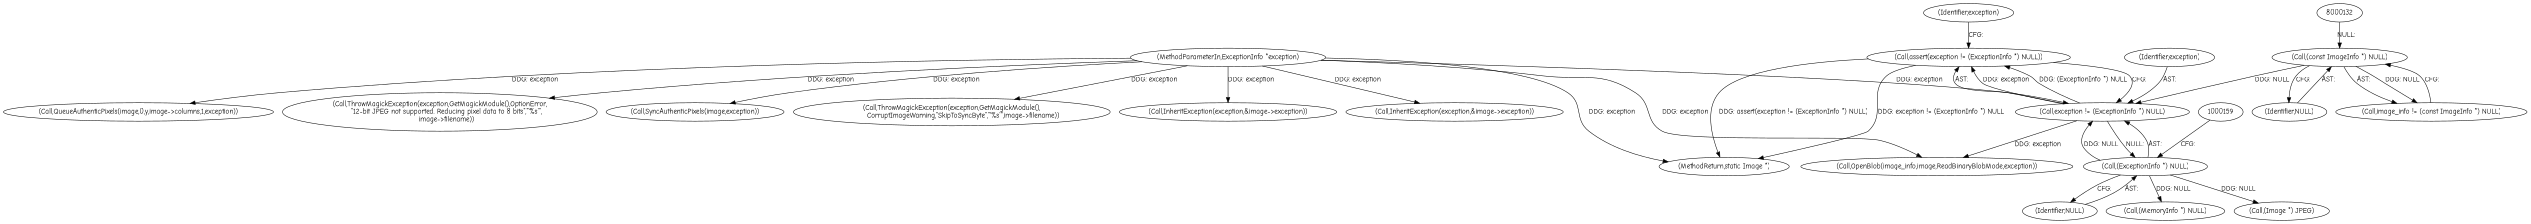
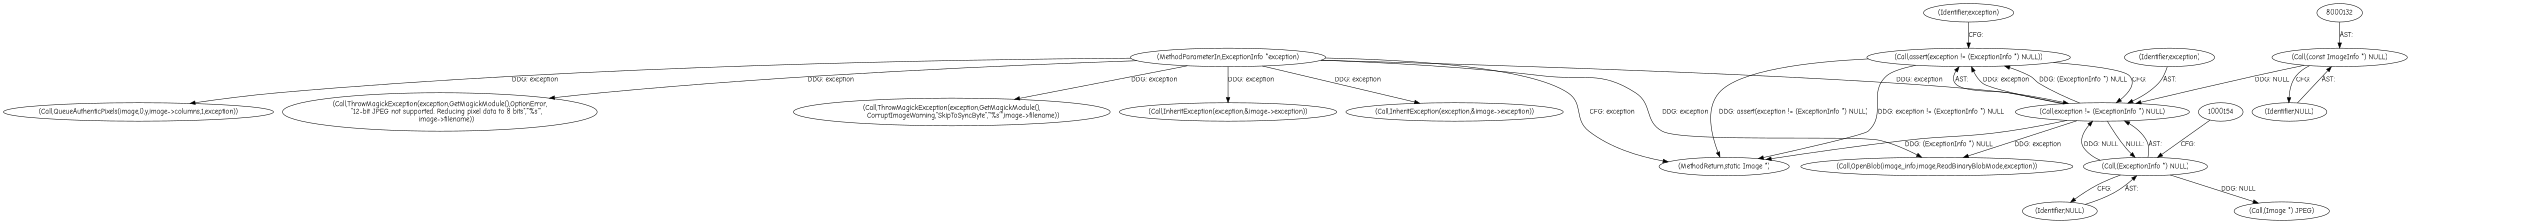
  digraph {
    fontname="Comic Neue"
    node [fontname="Comic Neue"]
    edge [fontname="Comic Neue"]
    n1 [label="(Call,assert(exception != (ExceptionInfo *) NULL))"]
    n2 [label="(Call,exception != (ExceptionInfo *) NULL)"]
    n3 [label="(MethodReturn,static Image *)"]
    n4 [label="(Call,(ExceptionInfo *) NULL)"]
    n5 [label="(Call,OpenBlob(image_info,image,ReadBinaryBlobMode,exception))"]
    n6 [label="(Identifier,NULL)"]
-   n7 [label="(Call,(MemoryInfo *) NULL)"]
    n8 [label="(Call,(Image *) JPEG)"]
    n9 [label="(MethodParameterIn,ExceptionInfo *exception)"]
    n10 [label="(Call,ThrowMagickException(exception,GetMagickModule(),OptionError,\n      \"12-bit JPEG not supported. Reducing pixel data to 8 bits\",\"`%s'\",\n      image->filename))"]
-   n11 [label="(Call,SyncAuthenticPixels(image,exception))"]
    n12 [label="(Call,ThrowMagickException(exception,GetMagickModule(),\n          CorruptImageWarning,\"SkipToSyncByte\",\"`%s'\",image->filename))"]
    n13 [label="(Call,InheritException(exception,&image->exception))"]
    n14 [label="(Call,InheritException(exception,&image->exception))"]
    n15 [label="(Call,QueueAuthenticPixels(image,0,y,image->columns,1,exception))"]
    n16 [label="(Call,(const ImageInfo *) NULL)"]
    n17 [label="(Identifier,NULL)"]
-   n18 [label="(Call,image_info != (const ImageInfo *) NULL)"]
    n19 [label="(Identifier,exception)"]
    n20 [label="(Identifier,exception)"]
-   1000159
+   1000159 [label=1000154]
    n22 [label=8000132]
    n1 -> n2 [label="CFG: "]
    n1 -> n3 [label="DDG: assert(exception != (ExceptionInfo *) NULL)"]
    n1 -> n3 [label="DDG: exception != (ExceptionInfo *) NULL"]
    n2 -> n1 [label="AST: "]
    n2 -> n1 [label="DDG: exception"]
    n2 -> n1 [label="DDG: (ExceptionInfo *) NULL"]
+   n2 -> n3 [label="DDG: (ExceptionInfo *) NULL"]
    n2 -> n4 [label="NULL: "]
    n2 -> n5 [label="DDG: exception"]
    n4 -> n2 [label="AST: "]
    n4 -> n2 [label="DDG: NULL"]
    n4 -> n6 [label="CFG: "]
-   n4 -> n7 [label="DDG: NULL"]
    n4 -> n8 [label="DDG: NULL"]
    n6 -> n4 [label="AST: "]
    n9 -> n2 [label="DDG: exception"]
-   n9 -> n3 [label="DDG: exception"]
+   n9 -> n3 [label="CFG: exception"]
    n9 -> n5 [label="DDG: exception"]
    n9 -> n10 [label="DDG: exception"]
-   n9 -> n11 [label="DDG: exception"]
    n9 -> n12 [label="DDG: exception"]
    n9 -> n13 [label="DDG: exception"]
    n9 -> n14 [label="DDG: exception"]
    n9 -> n15 [label="DDG: exception"]
    n16 -> n2 [label="DDG: NULL"]
    n16 -> n17 [label="CFG: "]
-   n16 -> n18 [label="AST: "]
-   n16 -> n18 [label="DDG: NULL"]
    n17 -> n16 [label="AST: "]
-   n18 -> n16 [label="CFG: "]
    n19 -> n1 [label="CFG: "]
    n20 -> n2 [label="AST: "]
    1000159 -> n4 [label="CFG: "]
-   n22 -> n16 [label="NULL: "]
+   n22 -> n16 [label="AST: "]
  }
